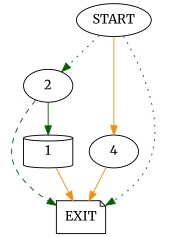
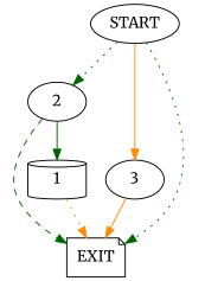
  digraph {
    fontname=Merriweather
    node [fontname=Merriweather shape=ellipse]
    edge [color=darkgreen fontname=Merriweather style=solid]
    n1 [label=START]
    2
-   3 [label=4]
+   3
    n4 [label=EXIT shape=note]
    1 [shape=cylinder]
    n1 -> 2 [style=dotted tailport=s2]
    n1 -> 3 [color=darkorange tailport=s3]
    n1 -> n4 [style=dotted]
    2 -> n4 [style=dashed]
    2 -> 1
    3 -> n4 [color=darkorange]
-   1 -> n4 [color=darkorange]
+   1 -> n4 [color=darkorange style=dotted]
  }
